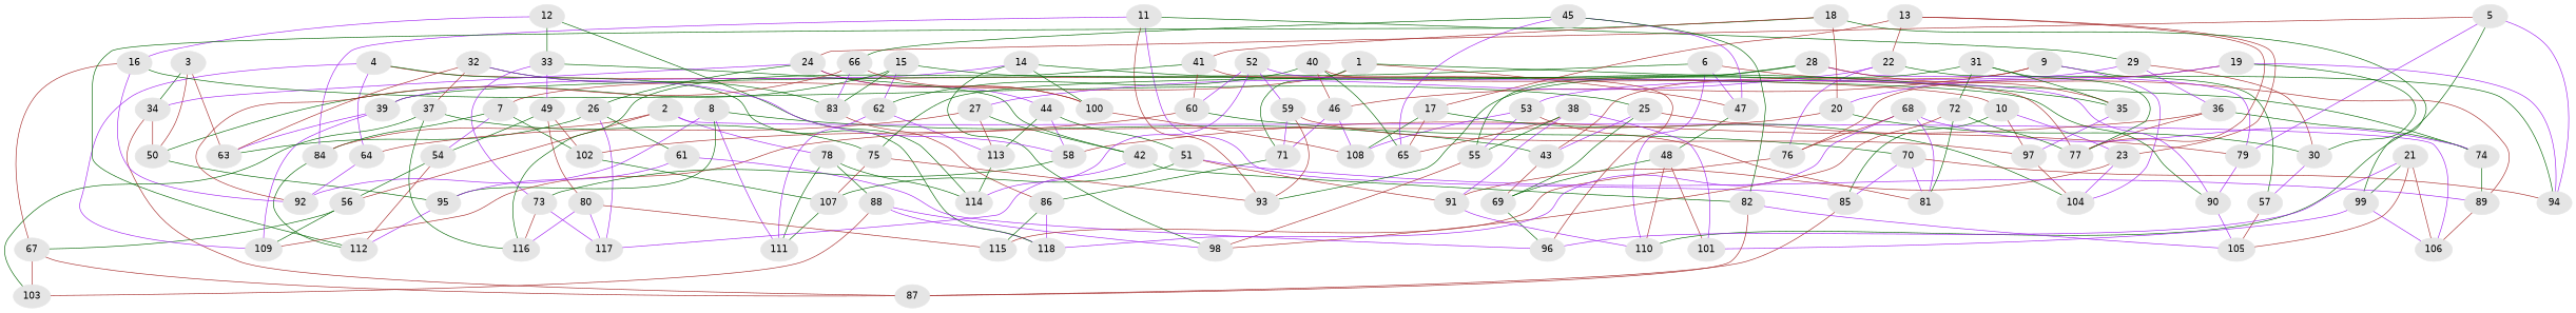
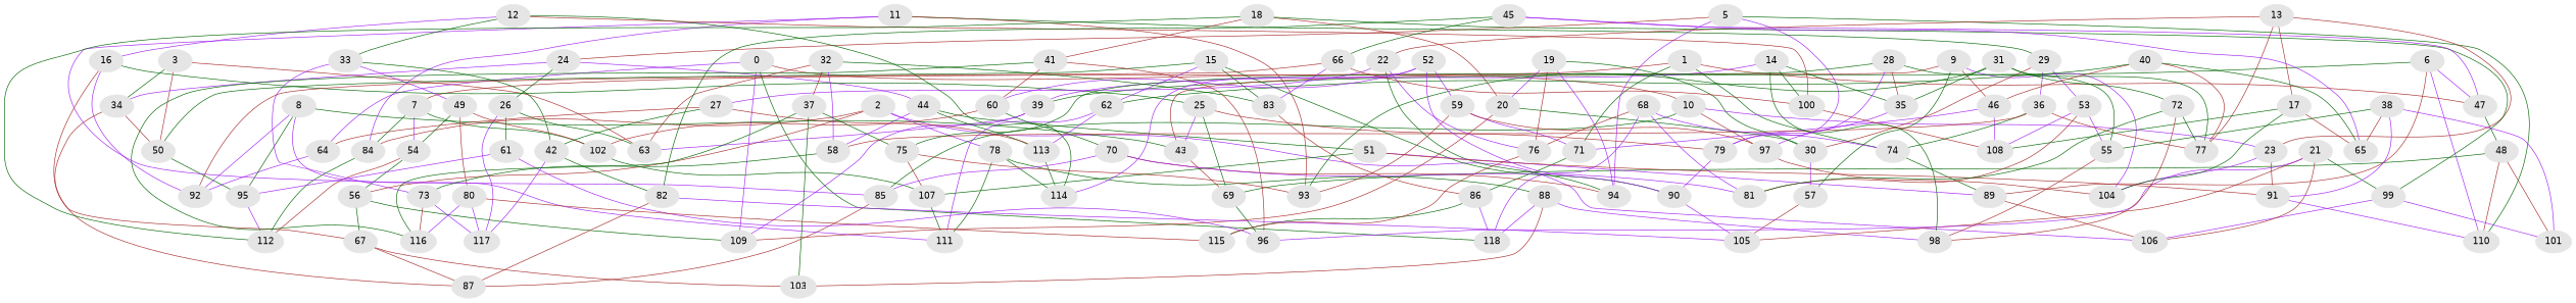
  graph {
    fontname="DejaVu Sans"
    node [color=gray90 fontname="DejaVu Sans" style=filled]
    edge [color=darkgreen fontname="DejaVu Sans"]
    1
    7
    47
    71
    74
    84
    54
    102
    48
    86
    89
    2
    56
    78
    106
    109
    67
    111
    114
    88
    112
    3
    34
    50
    63
    87
    95
-   4
+   4 [label=0]
    10
    64
    118
    23
    85
    97
    92
    5
    24
    79
    94
    110
    26
    44
    90
    6
    39
    107
    8
    43
    69
    9
    46
    57
    104
    108
    105
    91
    11
    29
    93
    30
    36
    53
    12
    16
    33
    100
    25
    42
    49
    73
    13
    17
    22
    77
    65
    76
    27
    14
    35
    98
    15
    62
    83
    113
    103
    18
    20
    41
    99
    96
    116
    60
    101
    19
    115
    21
    61
    117
    58
    51
    82
    28
    55
    75
    81
    31
    72
    32
    37
    80
    38
    40
    70
    45
    66
    52
    59
    68
    1 -- 7 [color=brown]
    1 -- 47 [color=brown]
    1 -- 71
    1 -- 74
    7 -- 84
    7 -- 54 [color=purple]
    7 -- 102
    47 -- 48
    71 -- 86
    74 -- 89
    84 -- 112
    54 -- 56
    54 -- 112 [color=brown]
    102 -- 107
    48 -- 110 [color=brown]
    48 -- 69
    48 -- 101 [color=brown]
    86 -- 118 [color=purple]
    86 -- 115
    89 -- 106 [color=brown]
    2 -- 84 [color=brown]
    2 -- 56 [color=brown]
    2 -- 78 [color=purple]
    2 -- 106 [color=purple]
    56 -- 109
    56 -- 67
    78 -- 111
    78 -- 114
    78 -- 88
    67 -- 87 [color=brown]
    67 -- 103 [color=brown]
    88 -- 118 [color=purple]
    88 -- 98 [color=purple]
    88 -- 103 [color=brown]
    3 -- 34
    3 -- 50 [color=brown]
    3 -- 63 [color=brown]
    34 -- 50 [color=brown]
    34 -- 87 [color=brown]
    50 -- 95
    95 -- 112 [color=purple]
    4 -- 109 [color=purple]
    4 -- 10 [color=brown]
    4 -- 64 [color=purple]
    4 -- 118
    10 -- 23 [color=purple]
    10 -- 85
    10 -- 97 [color=brown]
    64 -- 92 [color=purple]
    23 -- 104 [color=purple]
    23 -- 91 [color=brown]
    85 -- 87 [color=brown]
    97 -- 104 [color=brown]
    5 -- 24 [color=brown]
    5 -- 79 [color=purple]
    5 -- 94 [color=purple]
    5 -- 110
    24 -- 34 [color=purple]
    24 -- 26
    24 -- 44 [color=purple]
    79 -- 90 [color=purple]
    26 -- 63
    26 -- 61
    26 -- 117 [color=purple]
    44 -- 113
    44 -- 58 [color=purple]
    44 -- 51
    90 -- 105 [color=purple]
    6 -- 47 [color=purple]
    6 -- 89 [color=brown]
    6 -- 110 [color=purple]
    6 -- 39
    39 -- 109 [color=purple]
    39 -- 63 [color=purple]
    107 -- 111
    8 -- 111 [color=purple]
    8 -- 95
    8 -- 92 [color=purple]
    8 -- 43
    43 -- 69 [color=brown]
    69 -- 96
    9 -- 43 [color=brown]
    9 -- 46 [color=brown]
    9 -- 57
    9 -- 104 [color=purple]
    46 -- 71 [color=purple]
    46 -- 108 [color=purple]
    57 -- 105 [color=brown]
    91 -- 110 [color=purple]
    11 -- 84 [color=purple]
    11 -- 85 [color=purple]
    11 -- 29
    11 -- 93 [color=brown]
    29 -- 30 [color=brown]
    29 -- 36 [color=purple]
    29 -- 53 [color=purple]
    30 -- 57 [color=purple]
    36 -- 74
    36 -- 77 [color=brown]
    36 -- 58 [color=brown]
    53 -- 108 [color=purple]
    53 -- 55 [color=purple]
    53 -- 81 [color=brown]
    12 -- 114
    12 -- 16 [color=purple]
    12 -- 33
-   24 -- 100 [color=brown]
+   12 -- 100 [color=brown]
    16 -- 67 [color=brown]
    16 -- 92 [color=purple]
    16 -- 25
    33 -- 42
    33 -- 49 [color=purple]
    33 -- 73 [color=purple]
    100 -- 108 [color=brown]
    25 -- 79 [color=brown]
    25 -- 43 [color=purple]
    25 -- 69
    42 -- 117 [color=purple]
    42 -- 82
    49 -- 54
    49 -- 102 [color=brown]
    49 -- 80 [color=brown]
    73 -- 116 [color=brown]
    73 -- 117 [color=purple]
    13 -- 23 [color=brown]
    13 -- 17 [color=brown]
    13 -- 22 [color=brown]
    13 -- 77 [color=brown]
    17 -- 104
    17 -- 108
    17 -- 65 [color=brown]
    22 -- 94
    22 -- 76 [color=purple]
    22 -- 27 [color=purple]
    76 -- 115 [color=brown]
    27 -- 64 [color=brown]
    27 -- 42
    27 -- 113 [color=brown]
    14 -- 39 [color=purple]
    14 -- 100
    14 -- 35
    14 -- 98
    35 -- 97 [color=purple]
    15 -- 50
    15 -- 90
    15 -- 62 [color=purple]
    15 -- 83
    62 -- 111 [color=purple]
    62 -- 113 [color=purple]
    83 -- 86 [color=brown]
    113 -- 114
    18 -- 112
    18 -- 20 [color=brown]
    18 -- 41 [color=brown]
    18 -- 99
    20 -- 109 [color=brown]
    20 -- 30
    41 -- 96 [color=brown]
    41 -- 116
    41 -- 60 [color=brown]
    99 -- 106 [color=purple]
    99 -- 101 [color=purple]
    60 -- 102 [color=brown]
    60 -- 70
    19 -- 94 [color=purple]
    19 -- 30
    19 -- 76 [color=brown]
    19 -- 20 [color=purple]
    21 -- 106 [color=brown]
    21 -- 105 [color=brown]
    21 -- 99
    21 -- 96 [color=purple]
    61 -- 95 [color=purple]
    61 -- 96 [color=purple]
    58 -- 73
    51 -- 89 [color=purple]
    51 -- 107
    51 -- 91 [color=brown]
    82 -- 87 [color=brown]
    82 -- 105 [color=purple]
    28 -- 79 [color=purple]
    28 -- 35 [color=brown]
    28 -- 55
    28 -- 75
    55 -- 98 [color=brown]
    75 -- 107 [color=brown]
    75 -- 93 [color=brown]
    31 -- 93
    31 -- 77
    31 -- 35
    31 -- 72
    72 -- 77
    72 -- 98 [color=brown]
    72 -- 81
    32 -- 63 [color=brown]
    32 -- 83
    32 -- 58 [color=purple]
    32 -- 37 [color=brown]
    37 -- 103
    37 -- 116
    37 -- 75
    80 -- 116 [color=purple]
    80 -- 115 [color=brown]
    80 -- 117 [color=purple]
    38 -- 91 [color=purple]
    38 -- 65 [color=brown]
    38 -- 101 [color=purple]
    38 -- 55
    40 -- 46 [color=brown]
    40 -- 77 [color=brown]
    40 -- 65
    40 -- 62
    70 -- 85 [color=purple]
    70 -- 94 [color=brown]
    70 -- 81 [color=purple]
    45 -- 47 [color=purple]
    45 -- 65 [color=purple]
    45 -- 82
    45 -- 66
    66 -- 92 [color=brown]
    66 -- 100 [color=brown]
    66 -- 83 [color=purple]
    52 -- 114 [color=purple]
    52 -- 90 [color=purple]
    52 -- 60 [color=purple]
    52 -- 59 [color=purple]
    59 -- 71 [color=purple]
    59 -- 97 [color=brown]
    59 -- 93 [color=brown]
    68 -- 74 [color=purple]
    68 -- 118 [color=purple]
    68 -- 76 [color=brown]
    68 -- 81 [color=purple]
  }
